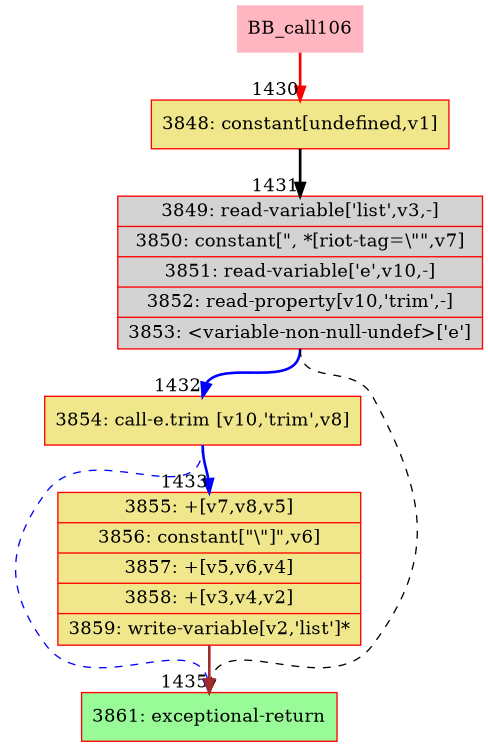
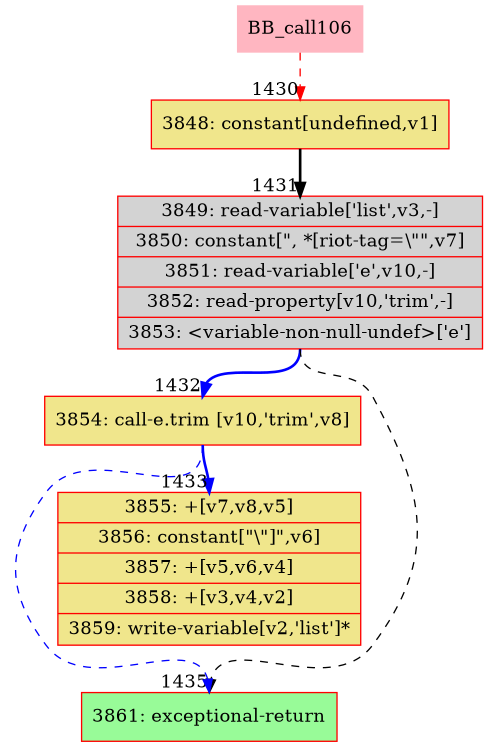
  digraph {
    rankdir=TD
    node [color=red fillcolor=khaki shape=record style=filled]
    edge [color=blue headport=n style=bold tailport=s]
    n1 [color=darkorange fillcolor=lightpink label=BB_call106 shape=none]
    n2 [label="{3848: constant[undefined,v1]}"]
    n3 [fillcolor=lightgrey label="{3849: read-variable['list',v3,-]|3850: constant[\", *[riot-tag=\\\"\",v7]|3851: read-variable['e',v10,-]|3852: read-property[v10,'trim',-]|3853: \<variable-non-null-undef\>['e']}"]
    n4 [label="{3854: call-e.trim [v10,'trim',v8]}"]
    n5 [fillcolor=palegreen label="{3861: exceptional-return}"]
    n6 [label="{3855: +[v7,v8,v5]|3856: constant[\"\\\"]\",v6]|3857: +[v5,v6,v4]|3858: +[v3,v4,v2]|3859: write-variable[v2,'list']*}"]
-   n1 -> n2 [color=red headlabel="    1430"]
+   n1 -> n2 [color=red headlabel="    1430" style=dashed]
    n2 -> n3 [color=black headlabel="      1431"]
    n3 -> n4 [headlabel="      1432"]
    n3 -> n5 [color=black headlabel="      1435" style=dashed]
    n4 -> n5 [style=dashed]
    n4 -> n6 [headlabel="      1433"]
-   n6 -> n5 [color=brown]
  }
